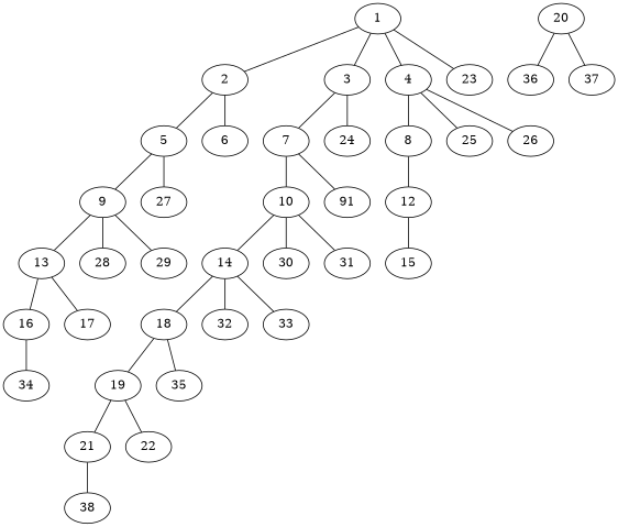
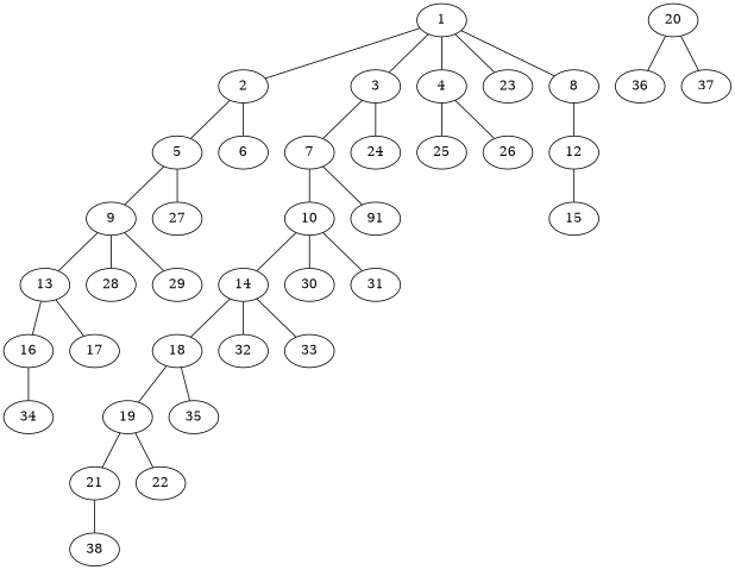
  graph {
    node [chem=H]
    edge [valence=1]
    1 [chem=C]
    2 [chem=C]
    3 [chem=N]
    4 [chem=C]
    23
    5 [chem=N]
    6 [chem=O]
    7 [chem=C]
    24
    8 [chem=S]
    25
    26
    9 [chem=C]
    27
    10 [chem=C]
    n16 [chem=O label=91]
    12 [chem=N]
    13 [chem=C]
    28
    29
    14 [chem=C]
    30
    31
    15 [chem=O]
    16 [chem=O]
    17 [chem=O]
    18 [chem=C]
    32
    33
    34
    19 [chem=C]
    35
    21 [chem=O]
    22 [chem=O]
    20 [chem=N]
    36
    37
    38
    1 -- 2
    1 -- 3
    1 -- 4
    1 -- 23
    2 -- 5
    2 -- 6 [valence=2]
    3 -- 7
    3 -- 24
-   4 -- 8
+   1 -- 8
    4 -- 25
    4 -- 26
    5 -- 9
    5 -- 27
    7 -- 10
    7 -- n16 [valence=2]
    8 -- 12
    9 -- 13
    9 -- 28
    9 -- 29
    10 -- 14
    10 -- 30
    10 -- 31
    12 -- 15 [valence=2]
    13 -- 16
    13 -- 17 [valence=2]
    14 -- 18
    14 -- 32
    14 -- 33
    16 -- 34
    18 -- 19
    18 -- 35
    19 -- 21
    19 -- 22 [valence=2]
    21 -- 38
    20 -- 36
    20 -- 37
  }
